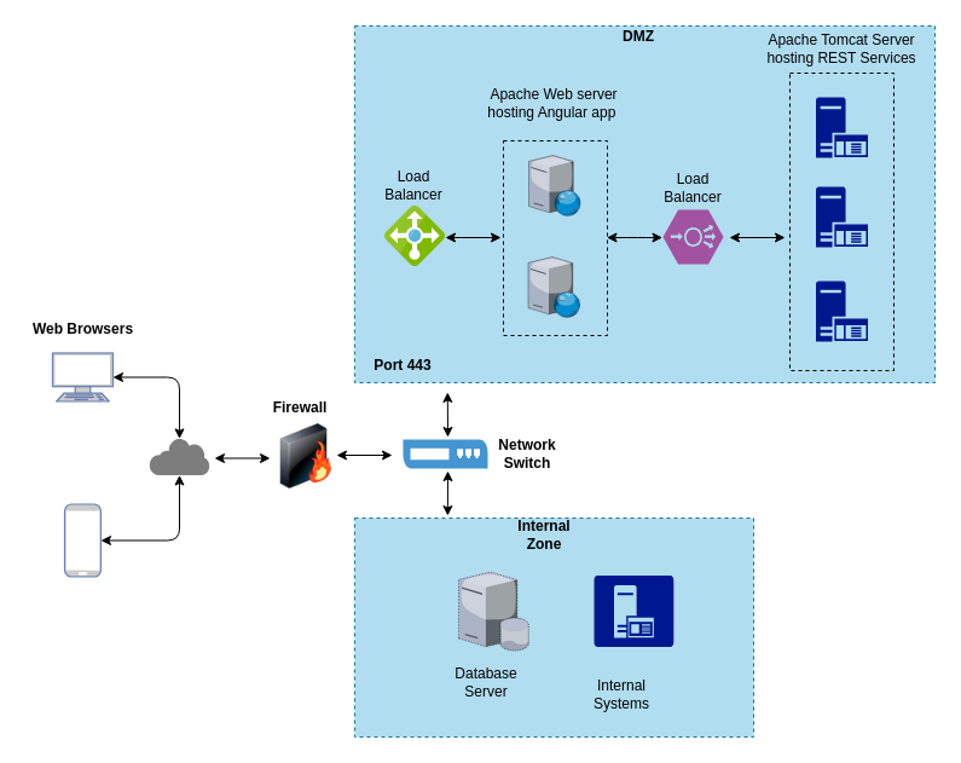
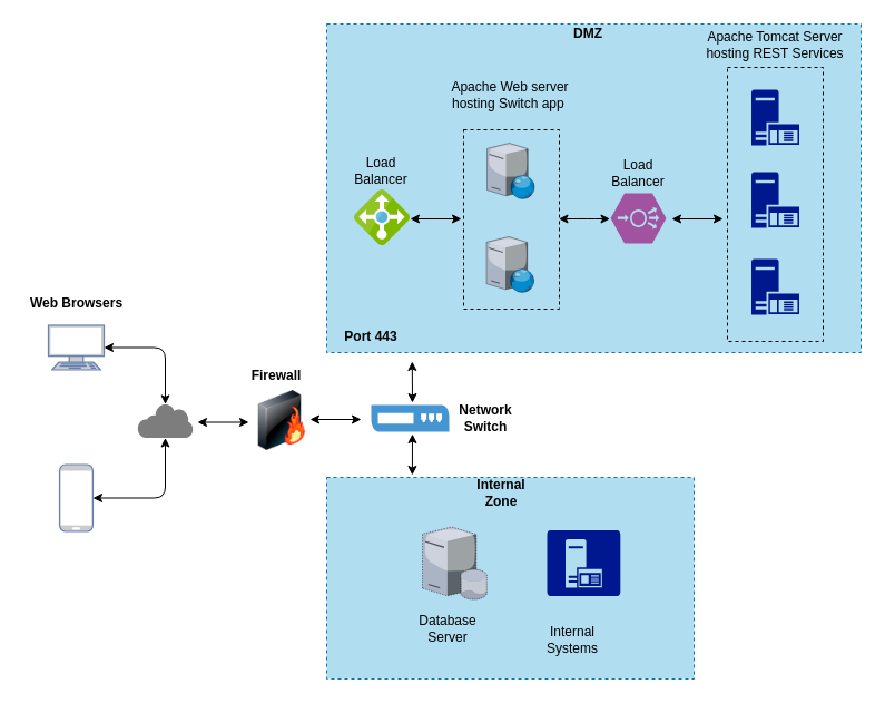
  <mxCell id="0" />
  <mxCell id="1" parent="0" />
  <mxCell id="2" value="" style="rounded=0;whiteSpace=wrap;html=1;dashed=1;fillColor=#b1ddf0;strokeColor=#10739e;" vertex="1" parent="1"><mxGeometry x="293" y="428" width="330" height="181" as="geometry" /></mxCell>
  <mxCell id="3" value="" style="rounded=0;whiteSpace=wrap;html=1;dashed=1;fillColor=#b1ddf0;strokeColor=#10739e;" parent="1" vertex="1"><mxGeometry x="293" y="21" width="480" height="295" as="geometry" /></mxCell>
  <mxCell id="4" value="" style="rounded=0;whiteSpace=wrap;html=1;dashed=1;fillColor=none;" parent="1" vertex="1"><mxGeometry x="653" y="60" width="86" height="246" as="geometry" /></mxCell>
  <mxCell id="5" value="" style="rounded=0;whiteSpace=wrap;html=1;dashed=1;fillColor=none;" parent="1" vertex="1"><mxGeometry x="416" y="116" width="86" height="161" as="geometry" /></mxCell>
  <mxCell id="6" value="" style="fontColor=#0066CC;verticalAlign=top;verticalLabelPosition=bottom;labelPosition=center;align=center;html=1;outlineConnect=0;fillColor=#CCCCCC;strokeColor=#6881B3;gradientColor=none;gradientDirection=north;strokeWidth=2;shape=mxgraph.networks.terminal;" parent="1" vertex="1"><mxGeometry x="43" y="291.5" width="50" height="40" as="geometry" /></mxCell>
  <mxCell id="7" value="" style="fontColor=#0066CC;verticalAlign=top;verticalLabelPosition=bottom;labelPosition=center;align=center;html=1;outlineConnect=0;fillColor=#CCCCCC;strokeColor=#6881B3;gradientColor=none;gradientDirection=north;strokeWidth=2;shape=mxgraph.networks.mobile;" parent="1" vertex="1"><mxGeometry x="53" y="416.5" width="30" height="60" as="geometry" /></mxCell>
  <mxCell id="8" value="" style="shadow=0;dashed=0;html=1;strokeColor=none;labelPosition=center;verticalLabelPosition=bottom;verticalAlign=top;align=center;shape=mxgraph.mscae.enterprise.internet;fillColor=#7D7D7D;" parent="1" vertex="1"><mxGeometry x="123" y="361.5" width="50" height="31" as="geometry" /></mxCell>
  <mxCell id="9" value="" style="image;html=1;labelBackgroundColor=#ffffff;image=img/lib/clip_art/networking/Firewall-page1_128x128.png" parent="1" vertex="1"><mxGeometry x="228" y="350" width="50" height="54" as="geometry" /></mxCell>
  <mxCell id="10" value="" style="verticalLabelPosition=bottom;aspect=fixed;html=1;verticalAlign=top;strokeColor=none;align=center;outlineConnect=0;shape=mxgraph.citrix.web_server;" parent="1" vertex="1"><mxGeometry x="437" y="128" width="43" height="50" as="geometry" /></mxCell>
  <mxCell id="11" value="" style="verticalLabelPosition=bottom;aspect=fixed;html=1;verticalAlign=top;strokeColor=none;align=center;outlineConnect=0;shape=mxgraph.citrix.web_server;" parent="1" vertex="1"><mxGeometry x="436.5" y="212" width="43" height="50" as="geometry" /></mxCell>
  <mxCell id="12" value="" style="aspect=fixed;html=1;perimeter=none;align=center;shadow=0;dashed=0;image;fontSize=12;image=img/lib/mscae/Load_Balancer_feature.svg;" parent="1" vertex="1"><mxGeometry x="318" y="170" width="50" height="50" as="geometry" /></mxCell>
  <mxCell id="13" value="" style="shadow=0;dashed=0;html=1;strokeColor=none;labelPosition=center;verticalLabelPosition=bottom;verticalAlign=top;align=center;shape=mxgraph.mscae.enterprise.application_server;fillColor=#00188D;" parent="1" vertex="1"><mxGeometry x="674.5" y="80" width="43" height="50" as="geometry" /></mxCell>
  <mxCell id="14" value="" style="shadow=0;dashed=0;html=1;strokeColor=none;labelPosition=center;verticalLabelPosition=bottom;verticalAlign=top;align=center;shape=mxgraph.mscae.enterprise.application_server;fillColor=#00188D;" parent="1" vertex="1"><mxGeometry x="674.5" y="154" width="43" height="50" as="geometry" /></mxCell>
  <mxCell id="15" value="" style="shadow=0;dashed=0;html=1;strokeColor=none;labelPosition=center;verticalLabelPosition=bottom;verticalAlign=top;align=center;shape=mxgraph.mscae.enterprise.application_server;fillColor=#00188D;" parent="1" vertex="1"><mxGeometry x="674.5" y="232" width="43" height="50" as="geometry" /></mxCell>
  <mxCell id="16" value="" style="verticalLabelPosition=bottom;html=1;fillColor=#A153A0;verticalAlign=top;align=center;points=[[0.25,0,0],[0.5,0,0],[0.75,0,0],[1,0.5,0],[0.75,1,0],[0.5,1,0],[0.25,1,0],[0,0.5,0],[0.125,0.25,0],[0.125,0.75,0],[0.875,0.25,0],[0.875,0.75,0]];shape=mxgraph.cisco_safe.design.load_balancer;" parent="1" vertex="1"><mxGeometry x="548" y="173" width="50" height="45" as="geometry" /></mxCell>
  <mxCell id="17" value="" style="endArrow=classic;startArrow=classic;html=1;strokeColor=#000000;exitX=1;exitY=0.5;exitDx=0;exitDy=0;exitPerimeter=0;entryX=0.5;entryY=0.03;entryDx=0;entryDy=0;entryPerimeter=0;" parent="1" source="6" target="8" edge="1"><mxGeometry width="50" height="50" relative="1" as="geometry"><mxPoint x="113" y="331.5" as="sourcePoint" /><mxPoint x="163" y="281.5" as="targetPoint" /><Array as="points"><mxPoint x="148" y="311.5" /></Array></mxGeometry></mxCell>
  <mxCell id="18" value="" style="endArrow=classic;startArrow=classic;html=1;strokeColor=#000000;exitX=1;exitY=0.5;exitDx=0;exitDy=0;exitPerimeter=0;entryX=0.5;entryY=1;entryDx=0;entryDy=0;entryPerimeter=0;" parent="1" source="7" target="8" edge="1"><mxGeometry width="50" height="50" relative="1" as="geometry"><mxPoint x="103" y="321.5" as="sourcePoint" /><mxPoint x="158" y="372.5" as="targetPoint" /><Array as="points"><mxPoint x="148" y="446.5" /></Array></mxGeometry></mxCell>
  <mxCell id="19" value="" style="endArrow=classic;startArrow=classic;html=1;strokeColor=#000000;exitX=1.08;exitY=0.839;exitDx=0;exitDy=0;exitPerimeter=0;entryX=0;entryY=0.75;entryDx=0;entryDy=0;" parent="1" edge="1"><mxGeometry width="50" height="50" relative="1" as="geometry"><mxPoint x="177" y="378.5" as="sourcePoint" /><mxPoint x="223" y="378.5" as="targetPoint" /></mxGeometry></mxCell>
  <mxCell id="20" value="" style="endArrow=classic;startArrow=classic;html=1;strokeColor=#000000;entryX=0.16;entryY=1.027;entryDx=0;entryDy=0;entryPerimeter=0;" parent="1" edge="1" target="3"><mxGeometry width="50" height="50" relative="1" as="geometry"><mxPoint x="370" y="361" as="sourcePoint" /><mxPoint x="411" y="361" as="targetPoint" /></mxGeometry></mxCell>
  <mxCell id="21" value="" style="endArrow=classic;startArrow=classic;html=1;strokeColor=#000000;exitX=1.08;exitY=0.839;exitDx=0;exitDy=0;exitPerimeter=0;entryX=0;entryY=0.75;entryDx=0;entryDy=0;" parent="1" edge="1"><mxGeometry width="50" height="50" relative="1" as="geometry"><mxPoint x="368" y="196" as="sourcePoint" /><mxPoint x="414" y="196" as="targetPoint" /></mxGeometry></mxCell>
  <mxCell id="22" value="" style="endArrow=classic;startArrow=classic;html=1;strokeColor=#000000;exitX=1.08;exitY=0.839;exitDx=0;exitDy=0;exitPerimeter=0;entryX=0;entryY=0.75;entryDx=0;entryDy=0;" parent="1" edge="1"><mxGeometry width="50" height="50" relative="1" as="geometry"><mxPoint x="501.5" y="196" as="sourcePoint" /><mxPoint x="547.5" y="196" as="targetPoint" /><Array as="points"><mxPoint x="527.5" y="196" /></Array></mxGeometry></mxCell>
  <mxCell id="23" value="" style="endArrow=classic;startArrow=classic;html=1;strokeColor=#000000;exitX=1.08;exitY=0.839;exitDx=0;exitDy=0;exitPerimeter=0;entryX=0;entryY=0.75;entryDx=0;entryDy=0;" parent="1" edge="1"><mxGeometry width="50" height="50" relative="1" as="geometry"><mxPoint x="603" y="196" as="sourcePoint" /><mxPoint x="649" y="196" as="targetPoint" /></mxGeometry></mxCell>
  <mxCell id="24" value="Firewall" style="text;html=1;strokeColor=none;fillColor=none;align=center;verticalAlign=middle;whiteSpace=wrap;rounded=0;dashed=1;fontStyle=1" parent="1" vertex="1"><mxGeometry x="228" y="326.5" width="40" height="20" as="geometry" /></mxCell>
  <mxCell id="25" value="Load Balancer" style="text;html=1;strokeColor=none;fillColor=none;align=center;verticalAlign=middle;whiteSpace=wrap;rounded=0;dashed=1;" parent="1" vertex="1"><mxGeometry x="322" y="143" width="40" height="20" as="geometry" /></mxCell>
  <mxCell id="26" value="Load Balancer" style="text;html=1;strokeColor=none;fillColor=none;align=center;verticalAlign=middle;whiteSpace=wrap;rounded=0;dashed=1;" parent="1" vertex="1"><mxGeometry x="553" y="144.5" width="40" height="20" as="geometry" /></mxCell>
- <mxCell id="27" value="Apache Web server &lt;br&gt;hosting Angular app&amp;nbsp;&lt;br&gt;" style="text;html=1;strokeColor=none;fillColor=none;align=center;verticalAlign=middle;whiteSpace=wrap;rounded=0;dashed=1;" parent="1" vertex="1"><mxGeometry x="388" y="65" width="140" height="40" as="geometry" /></mxCell>
+ <mxCell id="27" value="Apache Web server &lt;br&gt;hosting Switch app&amp;nbsp;&lt;br&gt;" style="text;html=1;strokeColor=none;fillColor=none;align=center;verticalAlign=middle;whiteSpace=wrap;rounded=0;dashed=1;" parent="1" vertex="1"><mxGeometry x="388" y="65" width="140" height="40" as="geometry" /></mxCell>
  <mxCell id="28" value="Apache Tomcat Server hosting REST Services" style="text;html=1;strokeColor=none;fillColor=none;align=center;verticalAlign=middle;whiteSpace=wrap;rounded=0;dashed=1;" parent="1" vertex="1"><mxGeometry x="627" y="30" width="138" height="20" as="geometry" /></mxCell>
  <mxCell id="29" value="&lt;b&gt;DMZ&lt;/b&gt;" style="text;html=1;strokeColor=none;fillColor=none;align=center;verticalAlign=middle;whiteSpace=wrap;rounded=0;dashed=1;" parent="1" vertex="1"><mxGeometry x="508" y="20" width="40" height="20" as="geometry" /></mxCell>
  <mxCell id="30" value="" style="shadow=0;dashed=0;html=1;strokeColor=none;fillColor=#4495D1;labelPosition=center;verticalLabelPosition=bottom;verticalAlign=top;align=center;outlineConnect=0;shape=mxgraph.veeam.2d.switch;" parent="1" vertex="1"><mxGeometry x="333" y="363" width="70" height="24" as="geometry" /></mxCell>
  <mxCell id="31" value="" style="verticalLabelPosition=bottom;aspect=fixed;html=1;verticalAlign=top;strokeColor=none;align=center;outlineConnect=0;shape=mxgraph.citrix.database_server;dashed=1;gradientColor=none;fontColor=#000000;" parent="1" vertex="1"><mxGeometry x="379" y="472.5" width="58" height="65" as="geometry" /></mxCell>
  <mxCell id="32" value="" style="shadow=0;dashed=0;html=1;labelPosition=center;verticalLabelPosition=bottom;verticalAlign=top;align=center;strokeColor=none;shape=mxgraph.mscae.vm.application_server;fillColor=#00188F;strokeColor=none;fontColor=#000000;" parent="1" vertex="1"><mxGeometry x="491" y="475.5" width="66" height="59" as="geometry" /></mxCell>
  <mxCell id="33" value="" style="endArrow=classic;startArrow=classic;html=1;strokeColor=#000000;exitX=1.08;exitY=0.839;exitDx=0;exitDy=0;exitPerimeter=0;entryX=0;entryY=0.75;entryDx=0;entryDy=0;" parent="1" edge="1"><mxGeometry width="50" height="50" relative="1" as="geometry"><mxPoint x="278" y="376" as="sourcePoint" /><mxPoint x="324" y="376" as="targetPoint" /></mxGeometry></mxCell>
  <mxCell id="34" value="Database Server" style="text;html=1;strokeColor=none;fillColor=none;align=center;verticalAlign=middle;whiteSpace=wrap;rounded=0;dashed=1;fontColor=#000000;fontStyle=0" parent="1" vertex="1"><mxGeometry x="382" y="553.5" width="40" height="20" as="geometry" /></mxCell>
  <mxCell id="35" value="Internal Systems" style="text;html=1;strokeColor=none;fillColor=none;align=center;verticalAlign=middle;whiteSpace=wrap;rounded=0;dashed=1;fontColor=#000000;fontStyle=0" parent="1" vertex="1"><mxGeometry x="494" y="563.5" width="40" height="20" as="geometry" /></mxCell>
  <mxCell id="36" value="Network Switch" style="text;html=1;strokeColor=none;fillColor=none;align=center;verticalAlign=middle;whiteSpace=wrap;rounded=0;dashed=1;fontColor=#000000;fontStyle=1" parent="1" vertex="1"><mxGeometry x="416" y="365" width="40" height="20" as="geometry" /></mxCell>
  <mxCell id="37" value="" style="endArrow=classic;startArrow=classic;html=1;strokeColor=#000000;exitX=0.233;exitY=-0.011;exitDx=0;exitDy=0;exitPerimeter=0;" edge="1" parent="1" source="2"><mxGeometry width="50" height="50" relative="1" as="geometry"><mxPoint x="370" y="420" as="sourcePoint" /><mxPoint x="370" y="389" as="targetPoint" /></mxGeometry></mxCell>
  <mxCell id="38" value="Internal Zone" style="text;html=1;strokeColor=none;fillColor=none;align=center;verticalAlign=middle;whiteSpace=wrap;rounded=0;fontStyle=1" vertex="1" parent="1"><mxGeometry x="430" y="432" width="40" height="20" as="geometry" /></mxCell>
  <mxCell id="39" value="Port 443" style="text;html=1;strokeColor=none;fillColor=none;align=center;verticalAlign=middle;whiteSpace=wrap;rounded=0;fontStyle=1" vertex="1" parent="1"><mxGeometry x="303" y="292" width="60" height="20" as="geometry" /></mxCell>
  <mxCell id="40" value="" style="shape=image;html=1;verticalAlign=top;verticalLabelPosition=bottom;labelBackgroundColor=#ffffff;imageAspect=0;aspect=fixed;image=https://cdn1.iconfinder.com/data/icons/CrystalClear/128x128/actions/decrypted.png" vertex="1" parent="1"><mxGeometry x="137.5" y="366.5" width="23" height="23" as="geometry" /></mxCell>
  <mxCell id="41" value="Web Browsers" style="text;html=1;strokeColor=none;fillColor=none;align=center;verticalAlign=middle;whiteSpace=wrap;rounded=0;fontStyle=1" vertex="1" parent="1"><mxGeometry x="20.5" y="262" width="95" height="20" as="geometry" /></mxCell>
